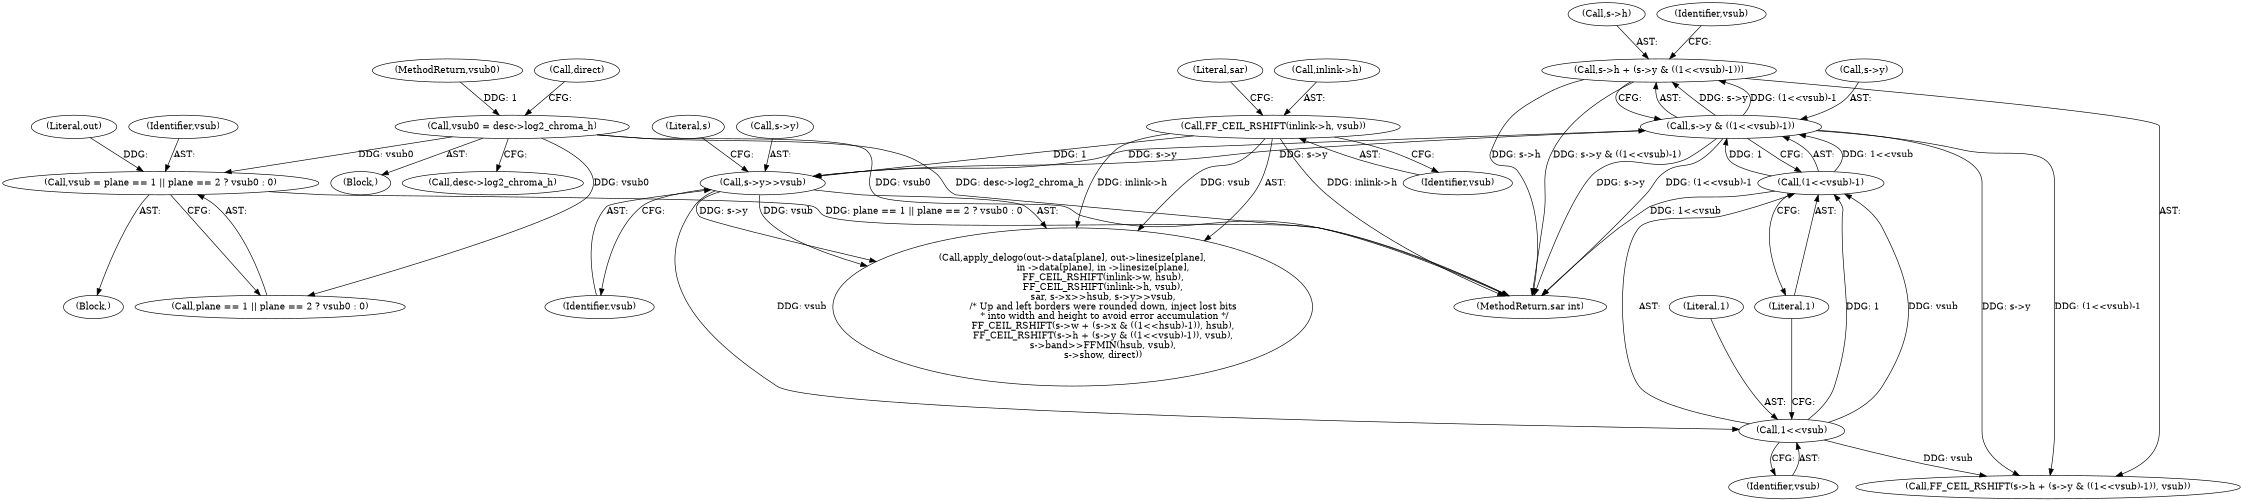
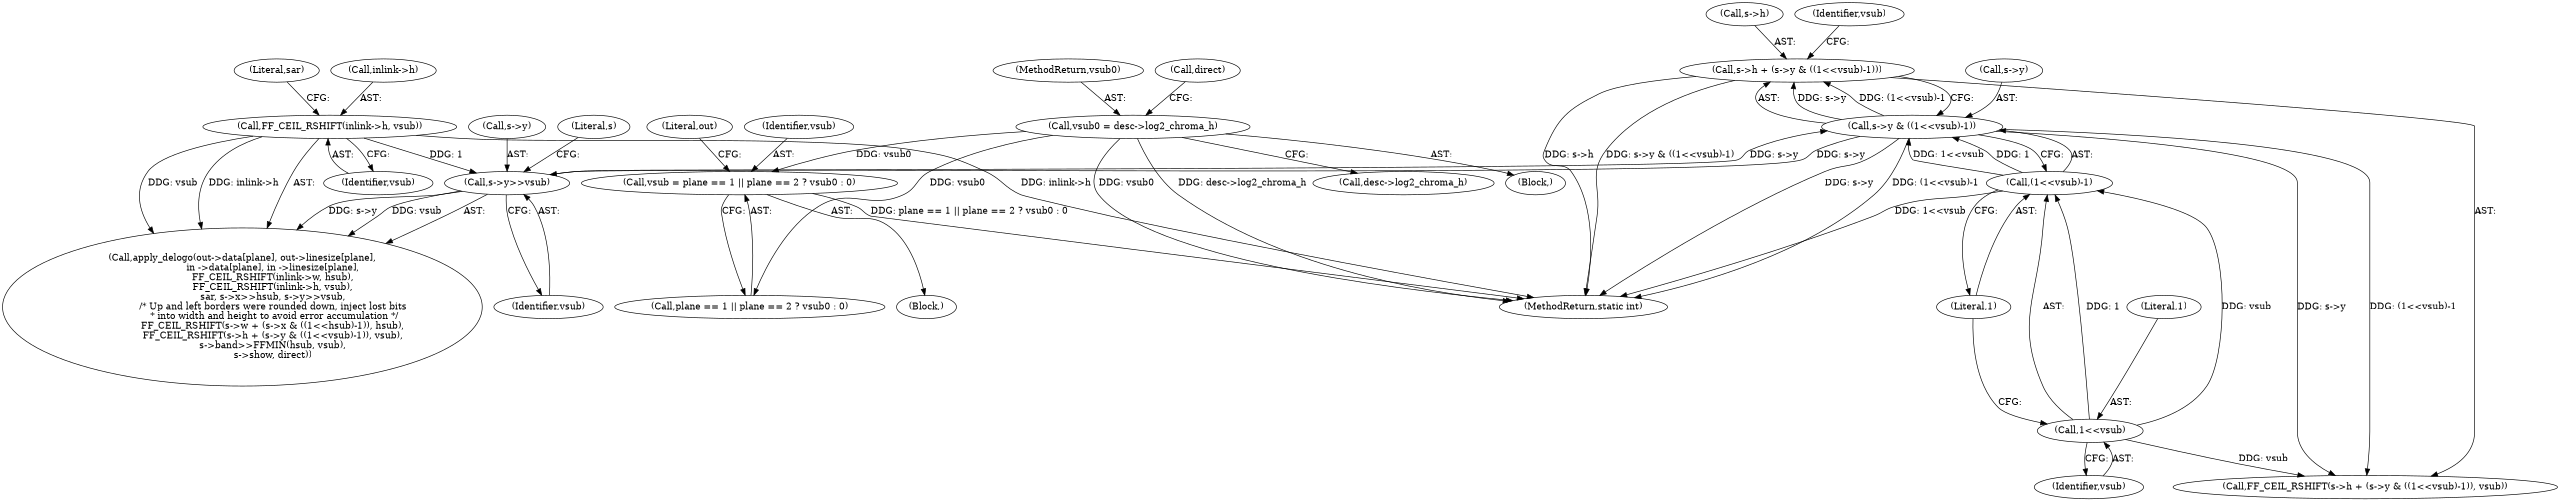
  digraph {
    n1 [label="(Call,s->h + (s->y & ((1<<vsub)-1)))"]
    n2 [label="(Call,s->y & ((1<<vsub)-1))"]
    n3 [label="(Call,FF_CEIL_RSHIFT(s->h + (s->y & ((1<<vsub)-1)), vsub))"]
-   n4 [label="(MethodReturn,sar int)"]
+   n4 [label="(MethodReturn,static int)"]
    n5 [label="(Call,s->y>>vsub)"]
    n6 [label="(Call,(1<<vsub)-1)"]
    n7 [label="(Call,1<<vsub)"]
    n8 [label="(Call,apply_delogo(out->data[plane], out->linesize[plane],\n                     in ->data[plane], in ->linesize[plane],\n                     FF_CEIL_RSHIFT(inlink->w, hsub),\n                     FF_CEIL_RSHIFT(inlink->h, vsub),\n                     sar, s->x>>hsub, s->y>>vsub,\n                     /* Up and left borders were rounded down, inject lost bits\n                      * into width and height to avoid error accumulation */\n                     FF_CEIL_RSHIFT(s->w + (s->x & ((1<<hsub)-1)), hsub),\n                     FF_CEIL_RSHIFT(s->h + (s->y & ((1<<vsub)-1)), vsub),\n                     s->band>>FFMIN(hsub, vsub),\n                     s->show, direct))"]
    n9 [label="(Identifier,vsub)"]
    n10 [label="(Literal,1)"]
    n11 [label="(Identifier,vsub)"]
    n12 [label="(Call,FF_CEIL_RSHIFT(inlink->h, vsub))"]
    n13 [label="(Identifier,vsub)"]
    n14 [label="(Call,vsub = plane == 1 || plane == 2 ? vsub0 : 0)"]
    n15 [label="(Call,plane == 1 || plane == 2 ? vsub0 : 0)"]
    n16 [label="(Block,)"]
    n17 [label="(Call,vsub0 = desc->log2_chroma_h)"]
    n18 [label="(Call,desc->log2_chroma_h)"]
    n19 [label="(Block,)"]
    n20 [label="(Literal,sar)"]
    n21 [label="(Literal,out)"]
    n22 [label="(Identifier,vsub)"]
    n23 [label="(Call,inlink->h)"]
    n24 [label="(Literal,1)"]
    n25 [label="(MethodReturn,vsub0)"]
    n26 [label="(Call,s->y)"]
    n27 [label="(Call,s->h)"]
    n28 [label="(Call,direct)"]
    n29 [label="(Call,s->y)"]
    n30 [label="(Identifier,vsub)"]
    n31 [label="(Literal,s)"]
    n1 -> n2 [label="CFG: "]
    n1 -> n3 [label="AST: "]
    n1 -> n4 [label="DDG: s->h"]
    n1 -> n4 [label="DDG: s->y & ((1<<vsub)-1)"]
    n2 -> n1 [label="AST: "]
    n2 -> n1 [label="DDG: s->y"]
    n2 -> n1 [label="DDG: (1<<vsub)-1"]
    n2 -> n3 [label="DDG: s->y"]
    n2 -> n3 [label="DDG: (1<<vsub)-1"]
    n2 -> n4 [label="DDG: s->y"]
    n2 -> n4 [label="DDG: (1<<vsub)-1"]
    n2 -> n5 [label="DDG: s->y"]
    n2 -> n6 [label="CFG: "]
    n5 -> n2 [label="DDG: s->y"]
-   n5 -> n7 [label="DDG: vsub"]
    n5 -> n8 [label="AST: "]
    n5 -> n8 [label="DDG: s->y"]
    n5 -> n8 [label="DDG: vsub"]
    n5 -> n9 [label="CFG: "]
    n6 -> n2 [label="AST: "]
    n6 -> n2 [label="DDG: 1<<vsub"]
    n6 -> n2 [label="DDG: 1"]
    n6 -> n4 [label="DDG: 1<<vsub"]
    n6 -> n10 [label="CFG: "]
    n7 -> n3 [label="DDG: vsub"]
    n7 -> n6 [label="AST: "]
    n7 -> n6 [label="DDG: 1"]
    n7 -> n6 [label="DDG: vsub"]
    n7 -> n11 [label="CFG: "]
    n9 -> n5 [label="AST: "]
    n10 -> n6 [label="AST: "]
    n10 -> n7 [label="CFG: "]
    n11 -> n7 [label="AST: "]
    n12 -> n4 [label="DDG: inlink->h"]
    n12 -> n5 [label="DDG: 1"]
    n12 -> n8 [label="AST: "]
    n12 -> n8 [label="DDG: inlink->h"]
    n12 -> n8 [label="DDG: vsub"]
    n12 -> n13 [label="CFG: "]
    n13 -> n12 [label="AST: "]
    n14 -> n4 [label="DDG: plane == 1 || plane == 2 ? vsub0 : 0"]
    n14 -> n15 [label="CFG: "]
    n14 -> n16 [label="AST: "]
    n15 -> n14 [label="AST: "]
    n17 -> n4 [label="DDG: desc->log2_chroma_h"]
    n17 -> n4 [label="DDG: vsub0"]
    n17 -> n14 [label="DDG: vsub0"]
    n17 -> n15 [label="DDG: vsub0"]
    n17 -> n18 [label="CFG: "]
    n17 -> n19 [label="AST: "]
    n20 -> n12 [label="CFG: "]
-   n21 -> n14 [label="DDG: "]
+   n21 -> n14 [label="CFG: "]
    n22 -> n14 [label="AST: "]
    n23 -> n12 [label="AST: "]
    n24 -> n7 [label="AST: "]
-   n25 -> n17 [label="DDG: 1"]
+   n25 -> n17 [label="AST: "]
    n26 -> n2 [label="AST: "]
    n27 -> n1 [label="AST: "]
    n28 -> n17 [label="CFG: "]
    n29 -> n5 [label="AST: "]
    n30 -> n1 [label="CFG: "]
    n31 -> n5 [label="CFG: "]
  }
